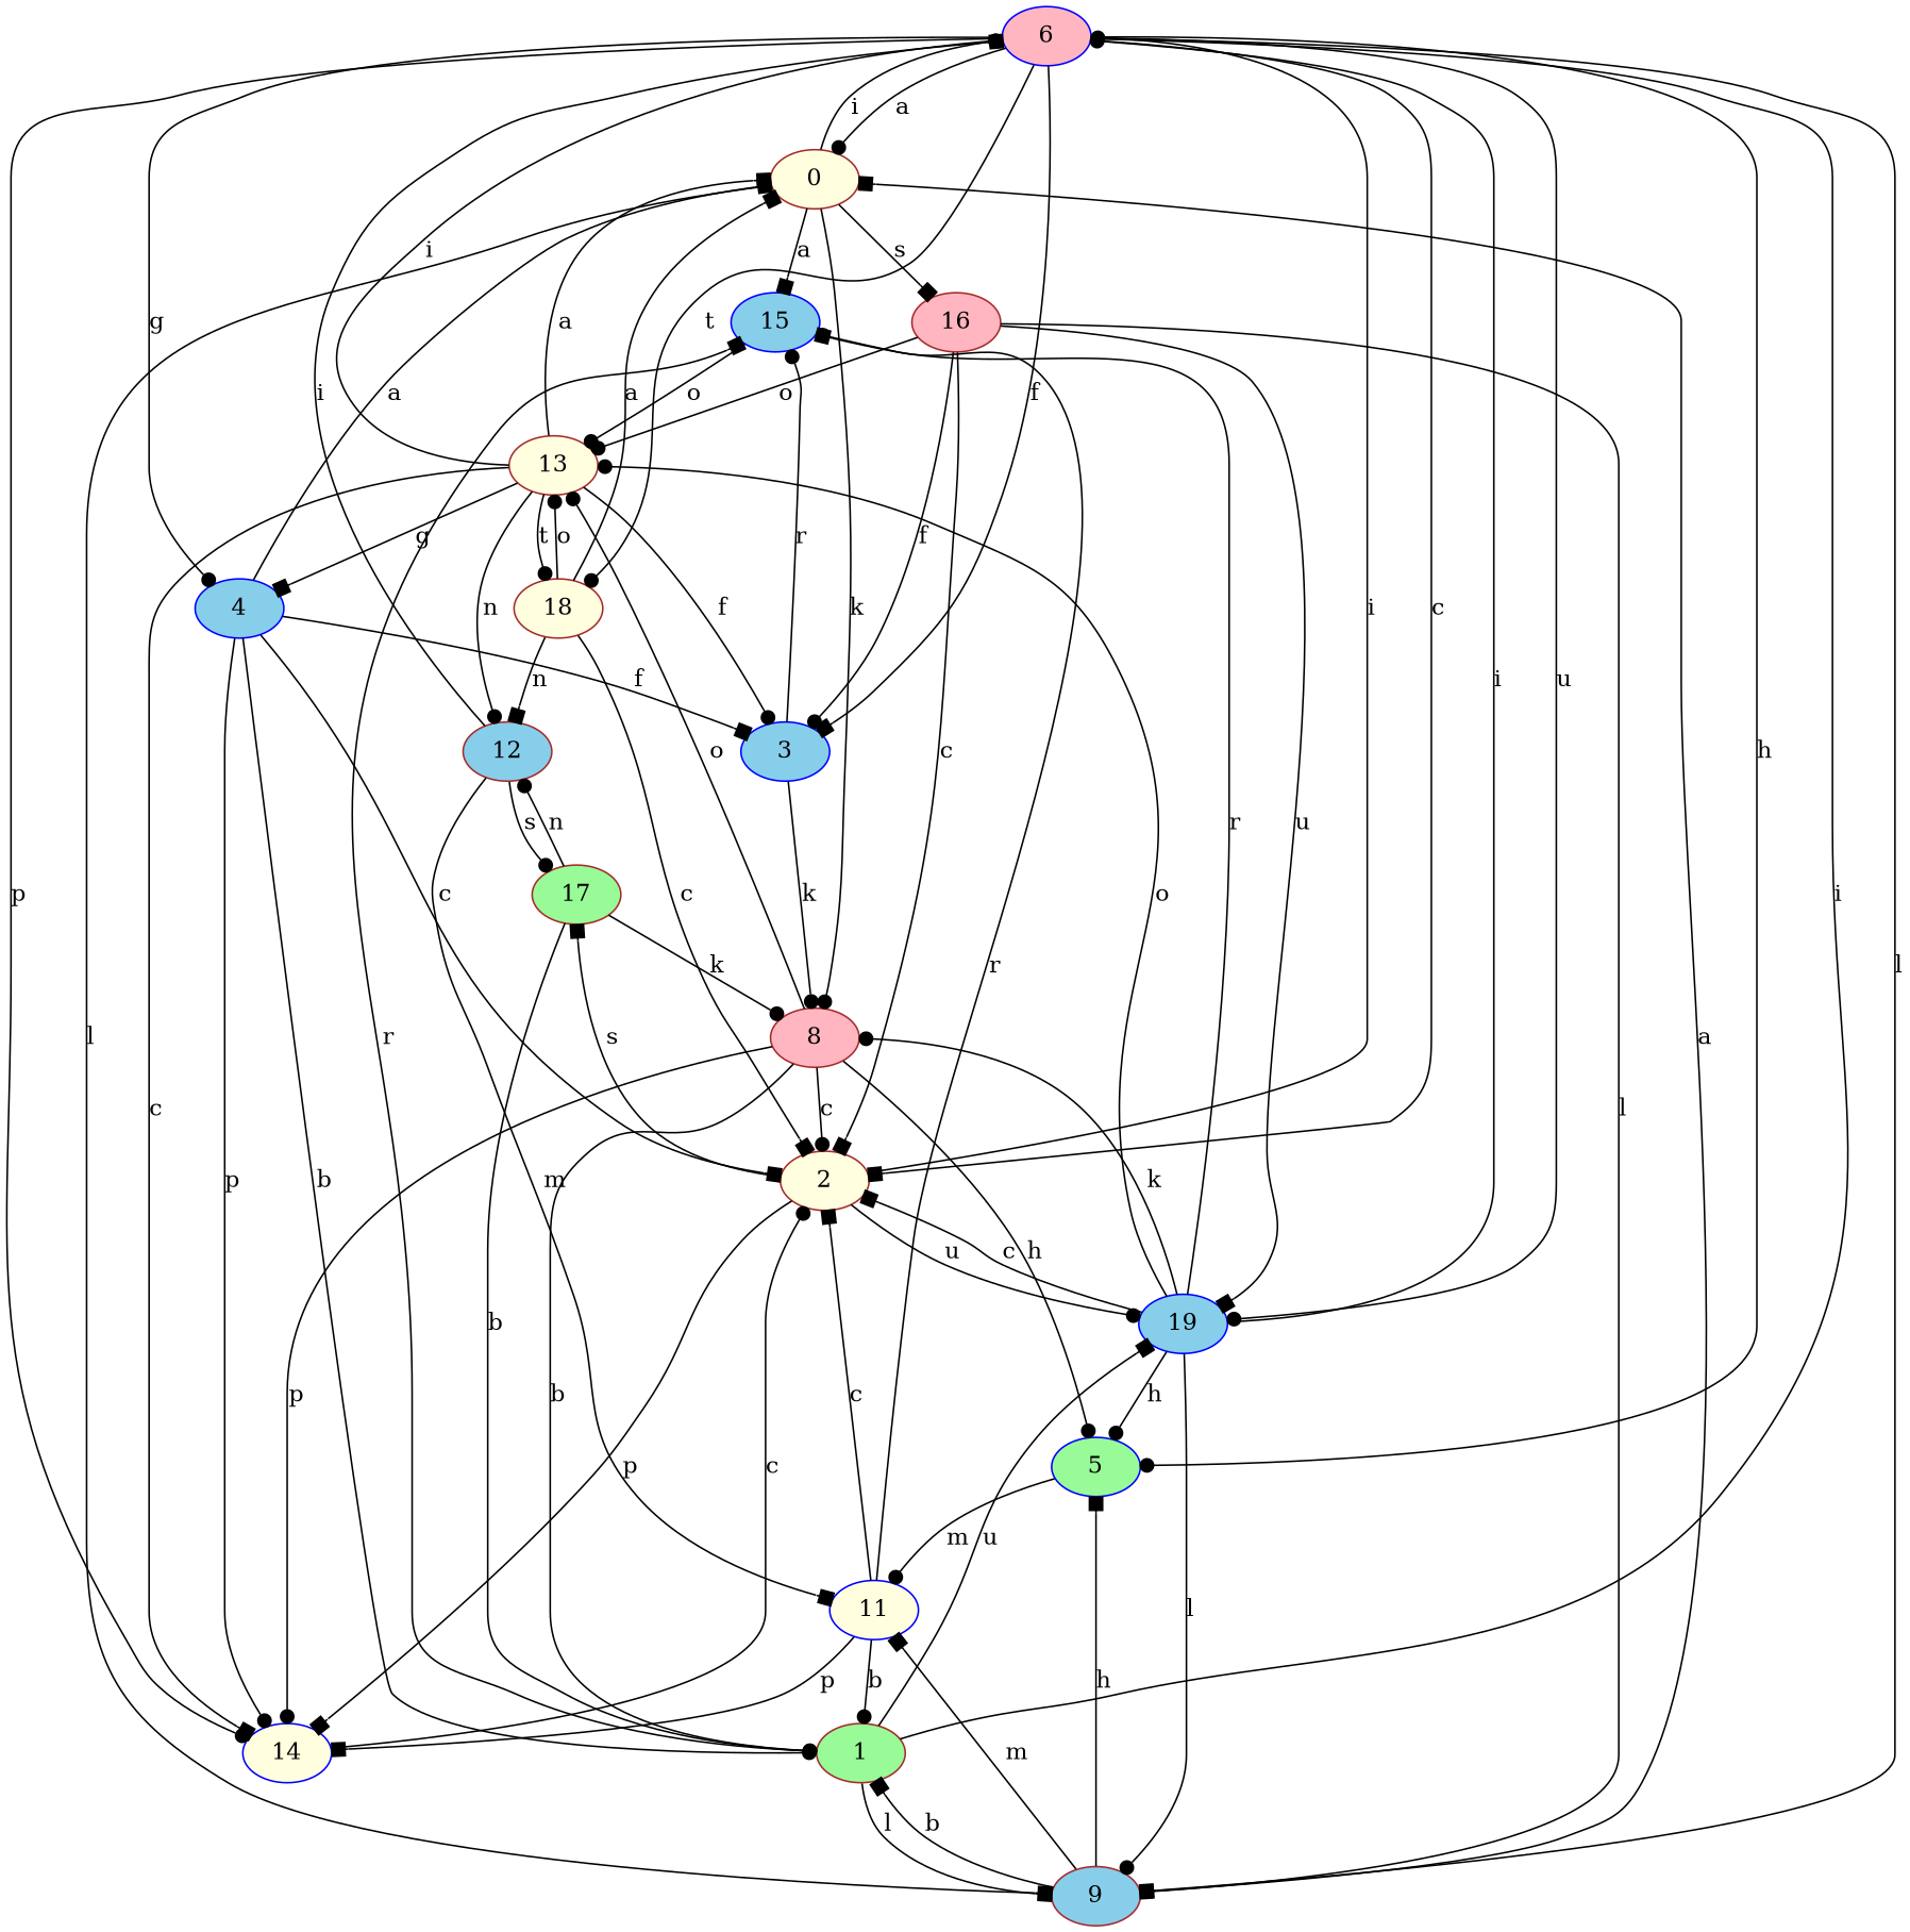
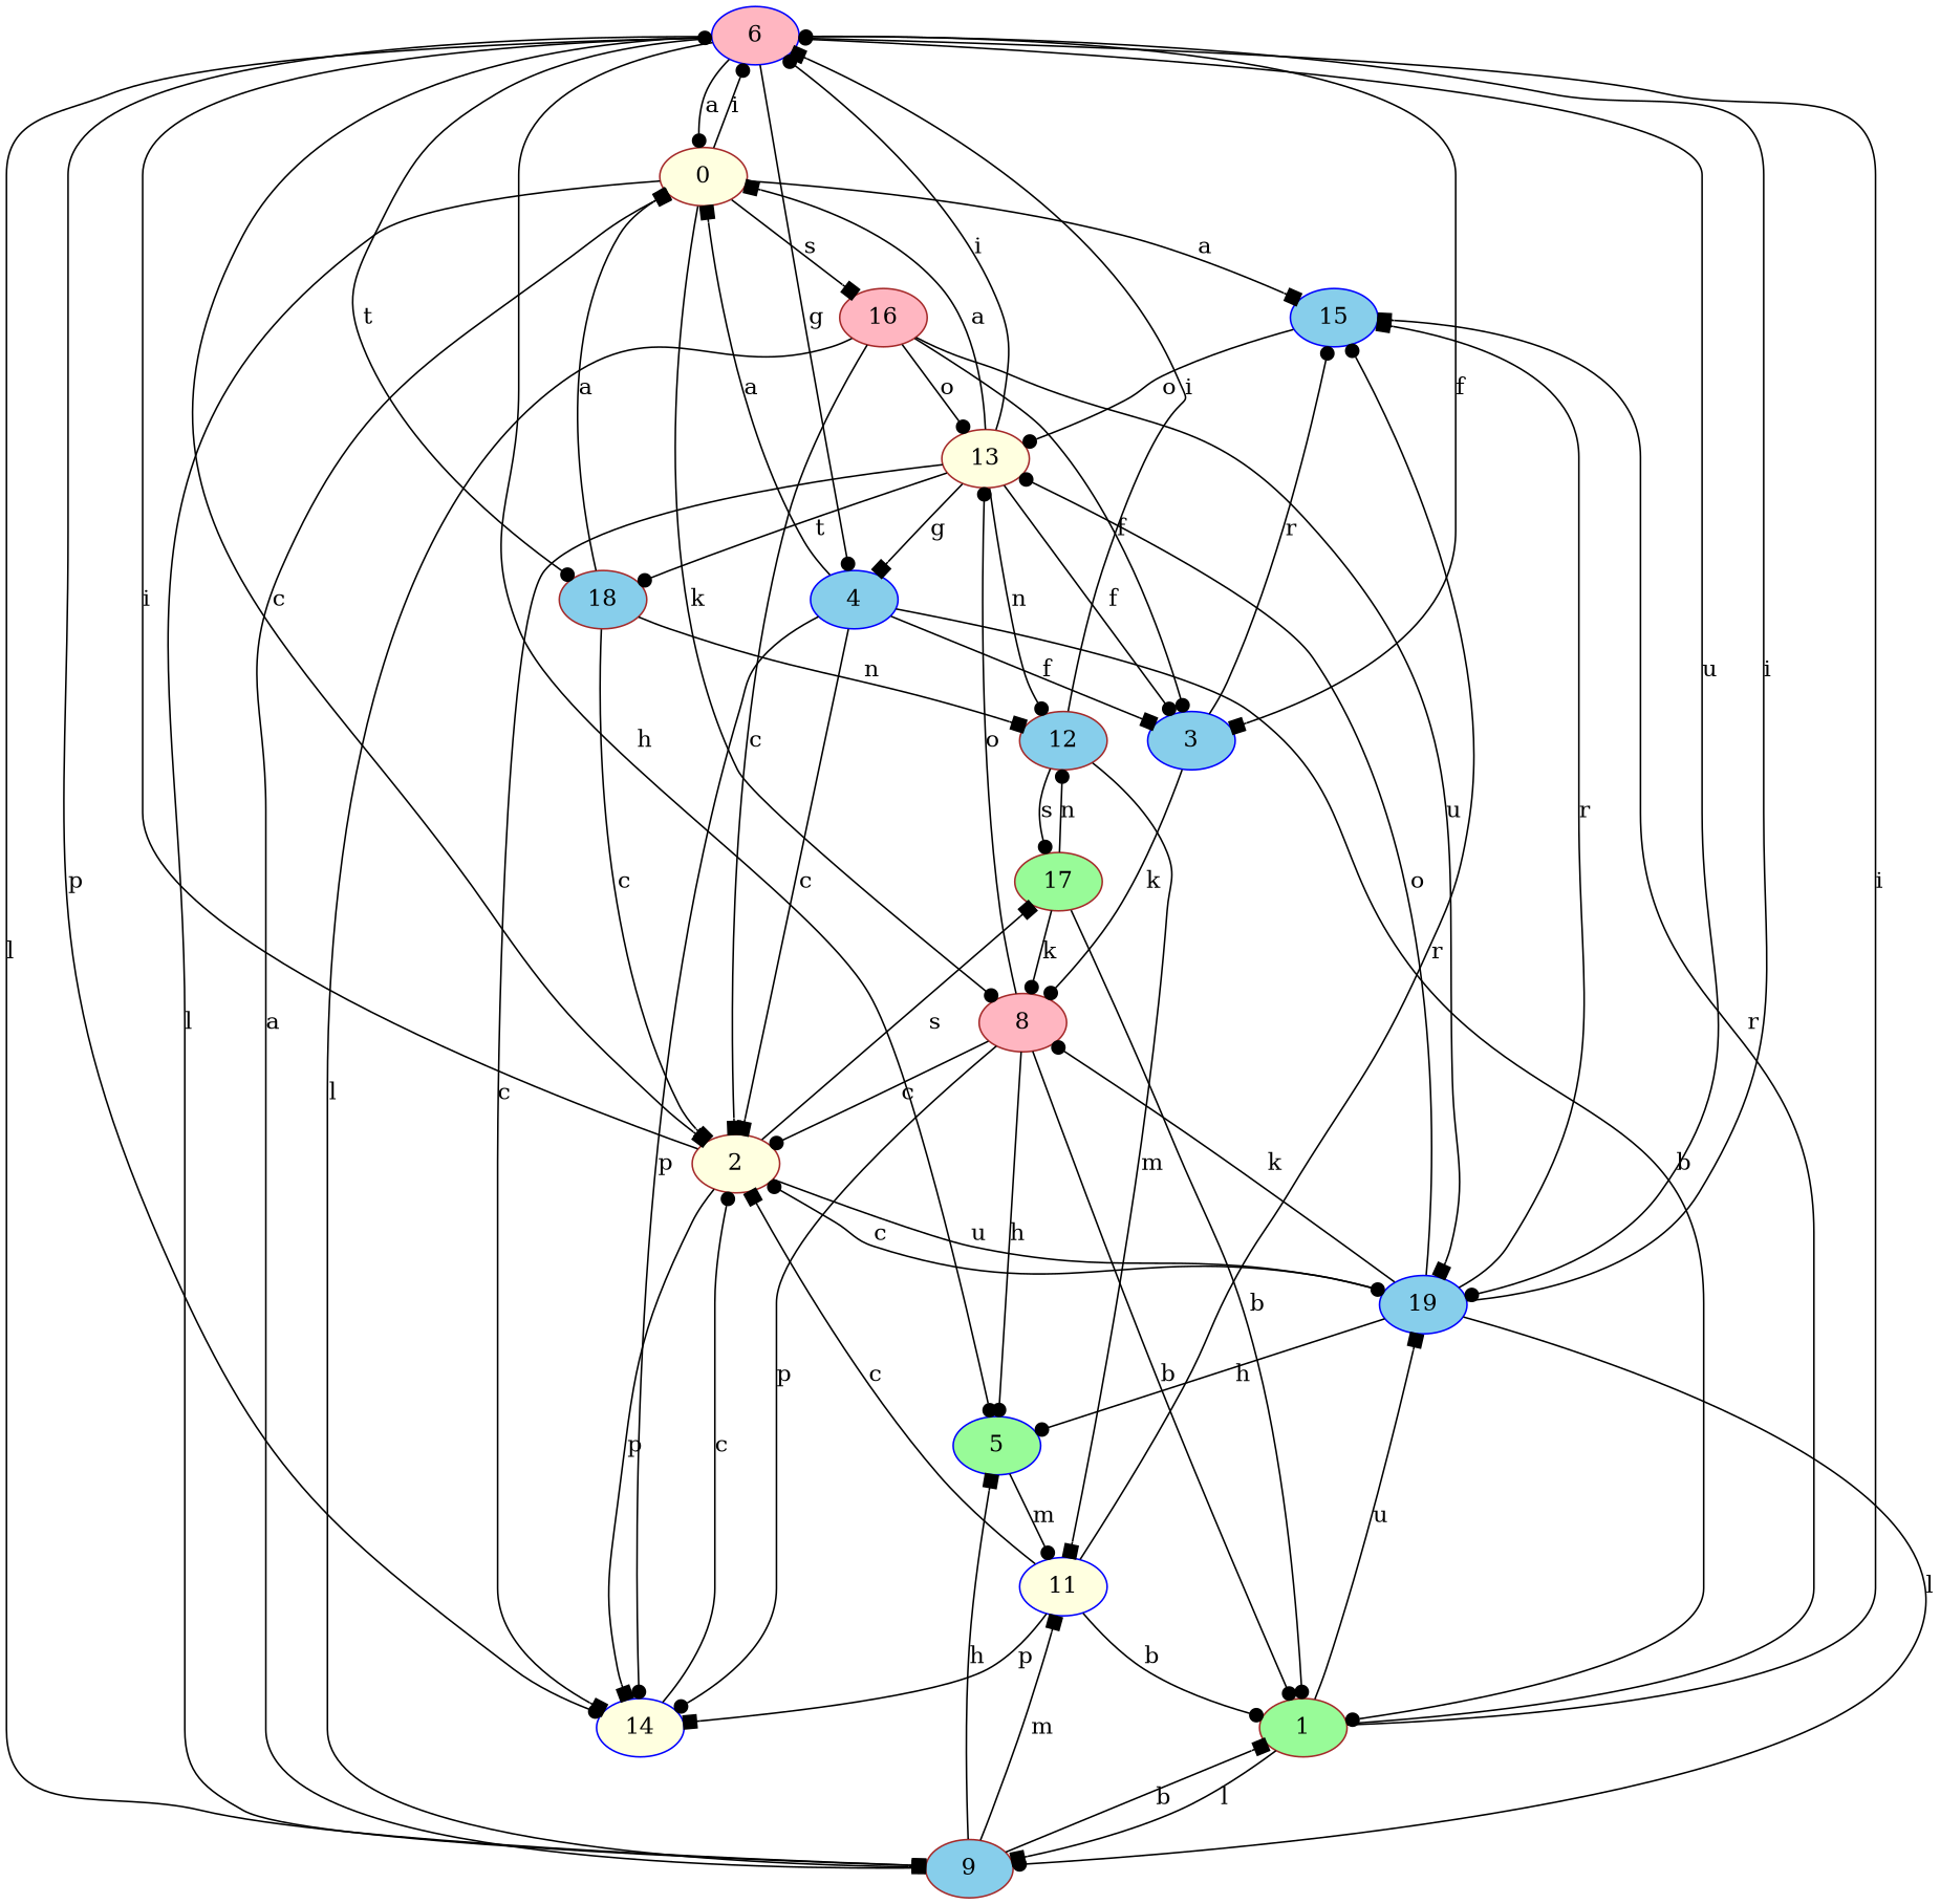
  strict digraph {
    node [color=brown fillcolor=lightyellow style=filled]
    edge [arrowhead=dot]
    6 [color=blue fillcolor=lightpink]
    0
    8 [fillcolor=lightpink]
    9 [fillcolor=skyblue]
    16 [fillcolor=lightpink]
    15 [color=blue fillcolor=skyblue]
-   18
+   18 [fillcolor=skyblue]
    19 [color=blue fillcolor=skyblue]
    2
    14 [color=blue]
    3 [color=blue fillcolor=skyblue]
    4 [color=blue fillcolor=skyblue]
    5 [color=blue fillcolor=palegreen]
    1 [fillcolor=palegreen]
    13
    11 [color=blue]
    12 [fillcolor=skyblue]
    17 [fillcolor=palegreen]
    6 -> 0 [label=a]
    6 -> 9 [arrowhead=box label=l]
    6 -> 18 [label=t]
    6 -> 19 [label=u]
    6 -> 2 [arrowhead=box label=c]
    6 -> 14 [label=p]
    6 -> 3 [arrowhead=box label=f]
    6 -> 4 [label=g]
    6 -> 5 [label=h]
    0 -> 6 [label=i]
    0 -> 8 [label=k]
    0 -> 9 [arrowhead=box label=l]
    0 -> 16 [arrowhead=box label=s]
    0 -> 15 [arrowhead=box label=a]
    8 -> 2 [label=c]
    8 -> 14 [label=p]
    8 -> 5 [label=h]
    8 -> 1 [label=b]
    8 -> 13 [label=o]
    9 -> 0 [arrowhead=box label=a]
    9 -> 5 [arrowhead=box label=h]
    9 -> 1 [arrowhead=box label=b]
    9 -> 11 [arrowhead=box label=m]
    16 -> 9 [arrowhead=box label=l]
    16 -> 19 [arrowhead=box label=u]
    16 -> 2 [arrowhead=box label=c]
    16 -> 3 [label=f]
    16 -> 13 [label=o]
    15 -> 13 [label=o]
    18 -> 0 [arrowhead=box label=a]
    18 -> 2 [arrowhead=box label=c]
-   18 -> 13 [label=o]
    18 -> 12 [arrowhead=box label=n]
    19 -> 6 [label=i]
    19 -> 8 [label=k]
    19 -> 9 [label=l]
    19 -> 15 [arrowhead=box label=r]
-   19 -> 2 [arrowhead=box label=c]
+   19 -> 2 [label=c]
    19 -> 5 [label=h]
    19 -> 13 [label=o]
    2 -> 6 [label=i]
    2 -> 19 [label=u]
    2 -> 14 [arrowhead=box label=p]
    2 -> 17 [arrowhead=box label=s]
    14 -> 2 [label=c]
    3 -> 8 [label=k]
    3 -> 15 [label=r]
    4 -> 0 [arrowhead=box label=a]
    4 -> 2 [arrowhead=box label=c]
    4 -> 14 [label=p]
    4 -> 3 [arrowhead=box label=f]
    4 -> 1 [label=b]
    5 -> 11 [label=m]
    1 -> 6 [label=i]
    1 -> 9 [arrowhead=box label=l]
    1 -> 15 [arrowhead=box label=r]
    1 -> 19 [arrowhead=box label=u]
    13 -> 6 [label=i]
    13 -> 0 [arrowhead=box label=a]
    13 -> 18 [label=t]
    13 -> 14 [arrowhead=box label=c]
    13 -> 3 [label=f]
    13 -> 4 [arrowhead=box label=g]
    13 -> 12 [label=n]
    11 -> 15 [label=r]
    11 -> 2 [arrowhead=box label=c]
    11 -> 14 [arrowhead=box label=p]
    11 -> 1 [label=b]
    12 -> 6 [arrowhead=box label=i]
    12 -> 11 [arrowhead=box label=m]
    12 -> 17 [label=s]
    17 -> 8 [label=k]
    17 -> 1 [label=b]
    17 -> 12 [label=n]
  }
